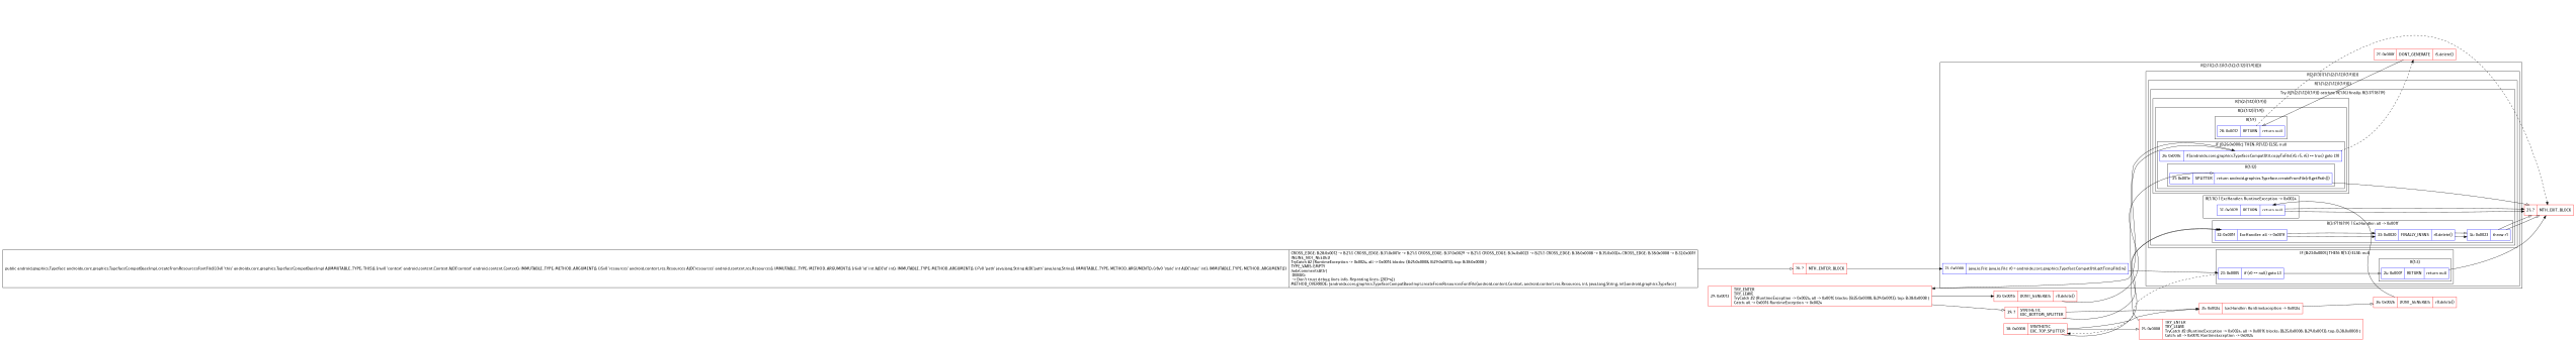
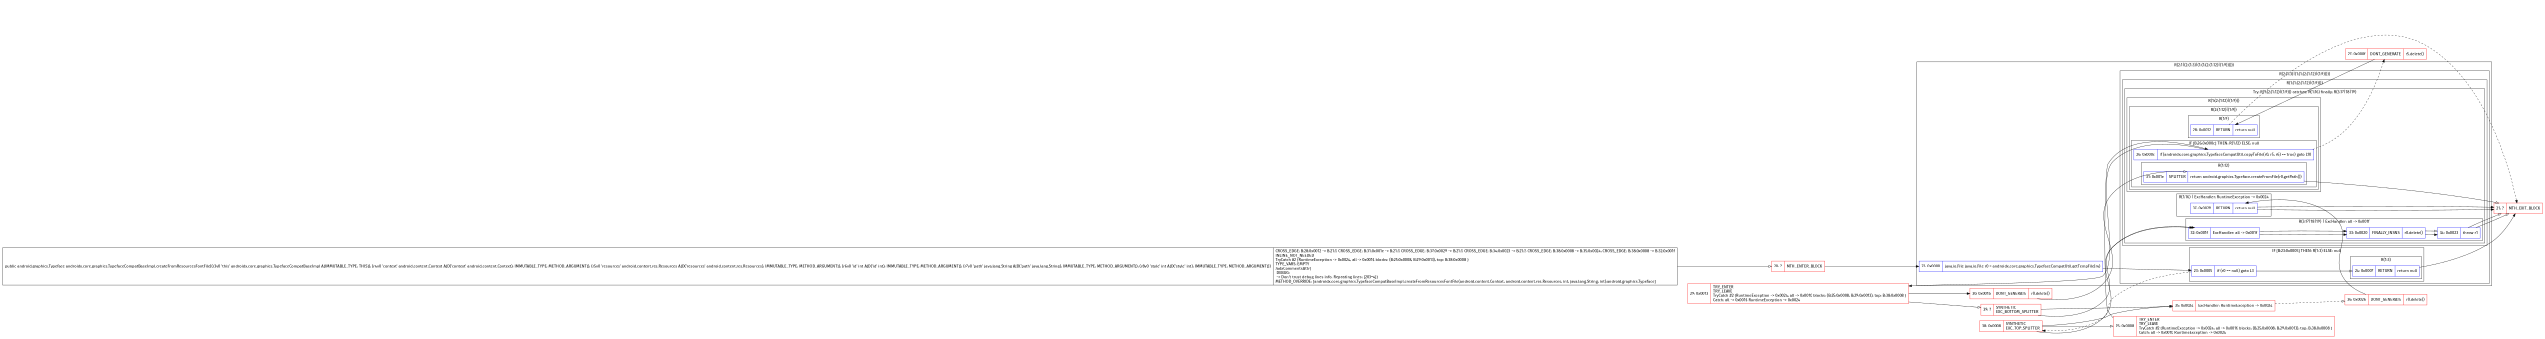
  digraph {
    fontname="Fira Sans"
    rankdir=LR
    node [color=blue fontname="Fira Sans" shape=record]
    edge [arrowhead=normal fontname="Fira Sans"]
    n1 [label="{24\:\ 0x0007|RETURN\l|return null\l}"]
    n2 [label="{23\:\ 0x0005|if (r0 == null) goto L3\l}"]
    n3 [label="{31\:\ 0x001e|SPLITTER\l|return android.graphics.Typeface.createFromFile(r0.getPath())\l}"]
    n4 [label="{26\:\ 0x000c|if (androidx.core.graphics.TypefaceCompatUtil.copyToFile(r0, r5, r6) == true) goto L10\l}"]
    n5 [label="{28\:\ 0x0012|RETURN\l|return null\l}"]
    n6 [label="{37\:\ 0x0029|RETURN\l|return null\l}"]
    n7 [label="{32\:\ 0x001f|ExcHandler: all \-\> 0x001f\l}"]
    n8 [label="{33\:\ 0x0020|FINALLY_INSNS\l|r0.delete()\l}"]
    n9 [label="{34\:\ 0x0023|throw r1\l}"]
    n10 [label="{22\:\ 0x0000|java.io.File java.io.File r0 = androidx.core.graphics.TypefaceCompatUtil.getTempFile(r4)\l}"]
    n11 [color=red label="{21\:\ ?|MTH_EXIT_BLOCK\l}"]
    n12 [color=red label="{38\:\ 0x0008|SYNTHETIC\lEXC_TOP_SPLITTER\l}"]
    n13 [color=red label="{27\:\ 0x000f|DONT_GENERATE\l|r5.delete()\l}"]
    n14 [color=red label="{29\:\ 0x0013|TRY_ENTER\lTRY_LEAVE\lTryCatch #2 \{RuntimeException \-\> 0x0024, all \-\> 0x001f, blocks: (B:25:0x0008, B:29:0x0013), top: B:38:0x0008 \}\lCatch: all \-\> 0x001f, RuntimeException \-\> 0x0024\l}"]
    n15 [color=red label="{25\:\ 0x0008|TRY_ENTER\lTRY_LEAVE\lTryCatch #2 \{RuntimeException \-\> 0x0024, all \-\> 0x001f, blocks: (B:25:0x0008, B:29:0x0013), top: B:38:0x0008 \}\lCatch: all \-\> 0x001f, RuntimeException \-\> 0x0024\l}"]
    n16 [color=red label="{35\:\ 0x0024|ExcHandler: RuntimeException \-\> 0x0024\l}"]
    n17 [color=red label="{30\:\ 0x001b|DONT_GENERATE\l|r0.delete()\l}"]
    n18 [color=red label="{39\:\ ?|SYNTHETIC\lEXC_BOTTOM_SPLITTER\l}"]
    n19 [color=red label="{20\:\ ?|MTH_ENTER_BLOCK\l}"]
    n20 [color=red label="{36\:\ 0x0026|DONT_GENERATE\l|r0.delete()\l}"]
    n21 [label="{public android.graphics.Typeface androidx.core.graphics.TypefaceCompatBaseImpl.createFromResourcesFontFile((r3v0 'this' androidx.core.graphics.TypefaceCompatBaseImpl A[IMMUTABLE_TYPE, THIS]), (r4v0 'context' android.content.Context A[D('context' android.content.Context), IMMUTABLE_TYPE, METHOD_ARGUMENT]), (r5v0 'resources' android.content.res.Resources A[D('resources' android.content.res.Resources), IMMUTABLE_TYPE, METHOD_ARGUMENT]), (r6v0 'id' int A[D('id' int), IMMUTABLE_TYPE, METHOD_ARGUMENT]), (r7v0 'path' java.lang.String A[D('path' java.lang.String), IMMUTABLE_TYPE, METHOD_ARGUMENT]), (r8v0 'style' int A[D('style' int), IMMUTABLE_TYPE, METHOD_ARGUMENT]))  | CROSS_EDGE: B:28:0x0012 \-\> B:21:?, CROSS_EDGE: B:31:0x001e \-\> B:21:?, CROSS_EDGE: B:37:0x0029 \-\> B:21:?, CROSS_EDGE: B:34:0x0023 \-\> B:21:?, CROSS_EDGE: B:38:0x0008 \-\> B:35:0x0024, CROSS_EDGE: B:38:0x0008 \-\> B:32:0x001f\lINLINE_NOT_NEEDED\lTryCatch #2 \{RuntimeException \-\> 0x0024, all \-\> 0x001f, blocks: (B:25:0x0008, B:29:0x0013), top: B:38:0x0008 \}\lTYPE_VARS: EMPTY\lJadxCommentsAttr\{\l DEBUG: \l \-\> Don't trust debug lines info. Repeating lines: [203=4]\}\lMETHOD_OVERRIDE: [androidx.core.graphics.TypefaceCompatBaseImpl.createFromResourcesFontFile(android.content.Context, android.content.res.Resources, int, java.lang.String, int):android.graphics.Typeface]\l}" color=""]
    subgraph cluster_1 {
      label="R(2:1|(2:(1:3)|(1:(1:(2:(1:12)|(1:9))))))"
      n10
      subgraph cluster_2 {
        label="R(2:(1:3)|(1:(1:(2:(1:12)|(1:9)))))"
        subgraph cluster_3 {
          label="IF [B:23:0x0005] THEN: R(1:3) ELSE: null"
          n2
          subgraph cluster_4 {
            label="R(1:3)"
            n1
          }
        }
        subgraph cluster_5 {
          label="R(1:(1:(2:(1:12)|(1:9))))"
          subgraph cluster_6 {
            label="Try: R(1:(2:(1:12)|(1:9))) catches: R(1:16) finally: R(3:17|18|19)"
            subgraph cluster_7 {
              label="R(1:(2:(1:12)|(1:9)))"
              subgraph cluster_8 {
                label="R(2:(1:12)|(1:9))"
                subgraph cluster_9 {
                  label="IF [B:26:0x000c] THEN: R(1:12) ELSE: null"
                  n4
                  subgraph cluster_10 {
                    label="R(1:12)"
                    n3
                  }
                }
                subgraph cluster_11 {
                  label="R(1:9)"
                  n5
                }
              }
            }
            subgraph cluster_12 {
              label="R(1:16) | ExcHandler: RuntimeException \-\> 0x0024\l"
              n6
            }
            subgraph cluster_13 {
              label="R(3:17|18|19) | ExcHandler: all \-\> 0x001f\l"
              n7
              n8
              n9
            }
          }
        }
      }
    }
    subgraph cluster_14 {
      label="R(1:16) | ExcHandler: RuntimeException \-\> 0x0024\l"
    }
    subgraph cluster_15 {
      label="R(3:17|18|19) | ExcHandler: all \-\> 0x001f\l"
    }
    n1 -> n11
    n2 -> n1 [arrowhead=onormal]
    n2 -> n12 [style=dashed]
    n3 -> n11 [arrowhead=onormal]
    n4 -> n13 [style=dashed]
    n4 -> n14
    n5 -> n11 [style=dashed]
    n6 -> n11
    n6 -> n11
    n7 -> n8
    n7 -> n8
    n8 -> n9
    n8 -> n9 [arrowhead=onormal]
    n9 -> n11 [arrowhead=onormal]
    n9 -> n11 [arrowhead=onormal]
    n10 -> n2
    n12 -> n7
    n12 -> n15 [arrowhead=onormal]
    n12 -> n16
-   n13 -> n5 [arrowhead=onormal]
+   n13 -> n5
    n14 -> n17
    n14 -> n18 [arrowhead=onormal]
    n15 -> n4
-   n16 -> n20 [arrowhead=onormal]
+   n16 -> n20 [arrowhead=onormal style=dashed]
    n17 -> n3 [arrowhead=onormal]
    n18 -> n7
    n18 -> n16 [arrowhead=onormal]
    n19 -> n10
    n20 -> n6
    n21 -> n19 [arrowhead=onormal]
  }
